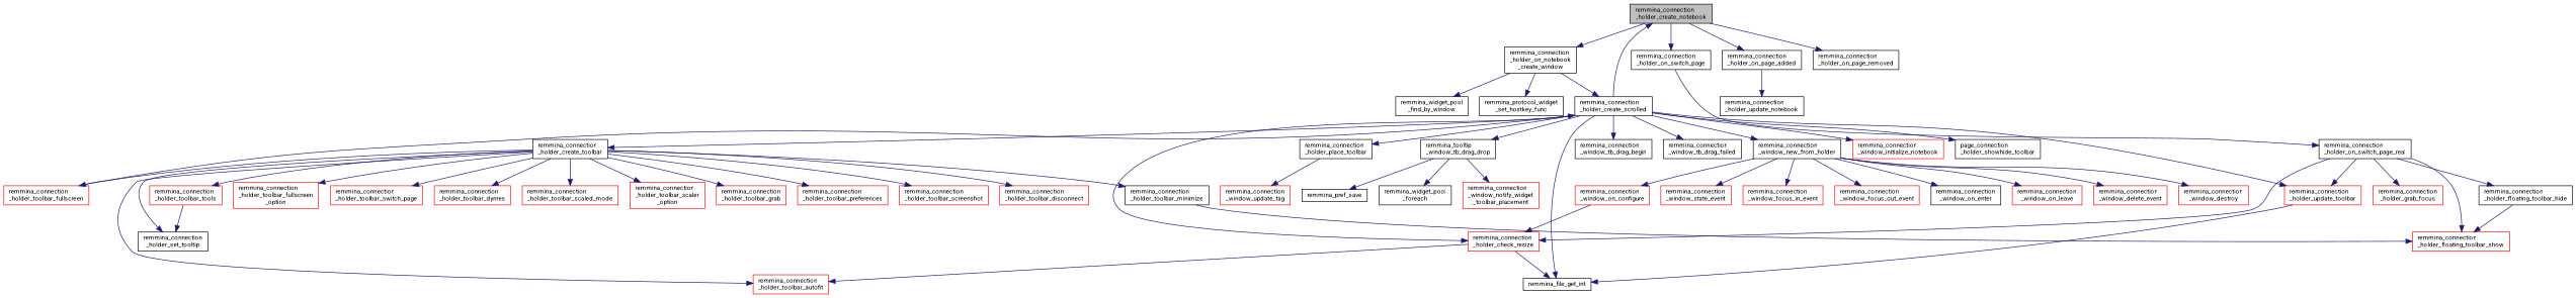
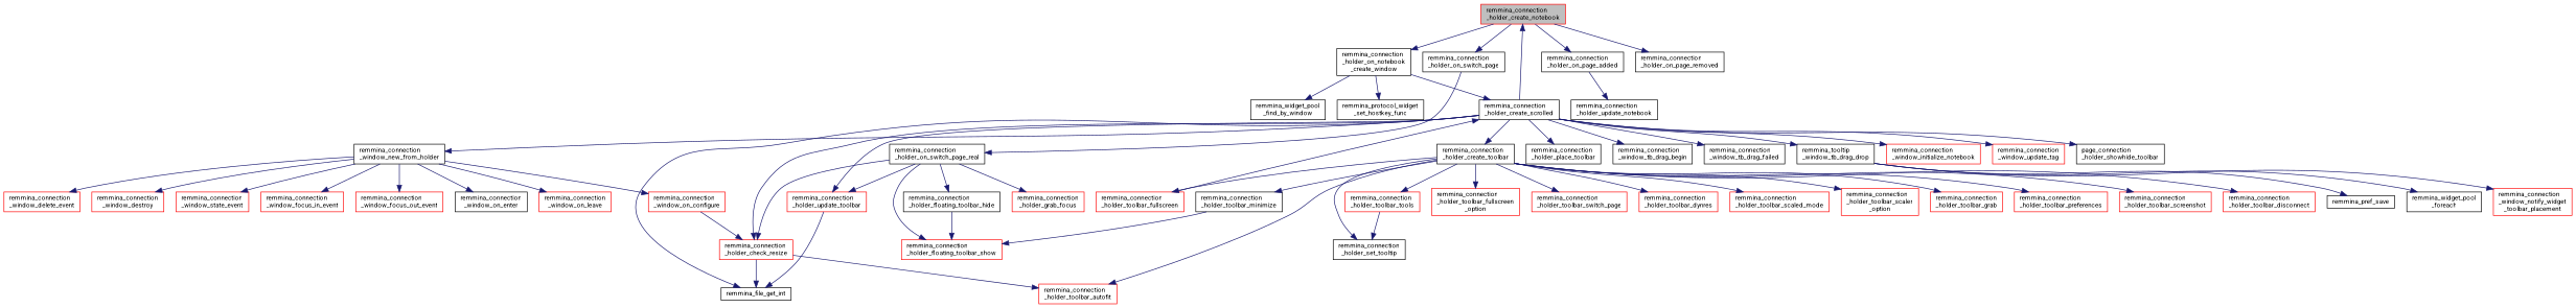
  digraph {
    fontname=Roboto
    rankdir=TB
    node [color=red fillcolor=white fontname=Roboto fontsize=10 shape=record style=filled]
    edge [color=midnightblue fontname=Roboto fontsize=10 labelfontname=Helvetica labelfontsize=10 style=solid]
-   n1 [color=black fillcolor=grey75 fontcolor=black height=0.2 label="remmina_connection\l_holder_create_notebook" width=0.4]
+   n1 [fillcolor=grey75 fontcolor=black height=0.2 label="remmina_connection\l_holder_create_notebook" width=0.4]
    n2 [color=black height=0.2 label="remmina_connection\l_holder_on_notebook\l_create_window" width=0.4]
    n3 [color=black height=0.2 label="remmina_connection\l_holder_on_switch_page" width=0.4]
    n4 [color=black height=0.2 label="remmina_connection\l_holder_on_page_added" width=0.4]
    n5 [color=black height=0.2 label="remmina_connection\l_holder_on_page_removed" width=0.4]
    n6 [color=black height=0.2 label="remmina_widget_pool\l_find_by_window" width=0.4]
    n7 [color=black height=0.2 label="remmina_connection\l_holder_create_scrolled" width=0.4]
    n8 [color=black height=0.2 label="remmina_protocol_widget\l_set_hostkey_func" width=0.4]
    n9 [color=black height=0.2 label="remmina_connection\l_holder_on_switch_page_real" width=0.4]
    n10 [color=black height=0.2 label="remmina_connection\l_holder_update_notebook" width=0.4]
    n11 [color=black height=0.2 label="remmina_connection\l_window_new_from_holder" width=0.4]
    n12 [height=0.2 label="remmina_connection\l_holder_check_resize" width=0.4]
    n13 [color=black height=0.2 label=remmina_file_get_int width=0.4]
    n14 [color=black height=0.2 label="remmina_connection\l_holder_create_toolbar" width=0.4]
    n15 [color=black height=0.2 label="remmina_connection\l_holder_place_toolbar" width=0.4]
    n16 [color=black height=0.2 label="remmina_connection\l_window_tb_drag_begin" width=0.4]
    n17 [color=black height=0.2 label="remmina_connection\l_window_tb_drag_failed" width=0.4]
    n18 [color=black height=0.2 label="remmina_tooltip\l_window_tb_drag_drop" width=0.4]
    n19 [height=0.2 label="remmina_connection\l_window_initialize_notebook" width=0.4]
    n20 [height=0.2 label="remmina_connection\l_window_update_tag" width=0.4]
    n21 [height=0.2 label="remmina_connection\l_holder_update_toolbar" width=0.4]
    n22 [color=black height=0.2 label="page_connection\l_holder_showhide_toolbar" width=0.4]
    n23 [height=0.2 label="remmina_connection\l_window_delete_event" width=0.4]
    n24 [height=0.2 label="remmina_connection\l_window_destroy" width=0.4]
    n25 [height=0.2 label="remmina_connection\l_window_state_event" width=0.4]
    n26 [height=0.2 label="remmina_connection\l_window_focus_in_event" width=0.4]
    n27 [height=0.2 label="remmina_connection\l_window_focus_out_event" width=0.4]
    n28 [color=black height=0.2 label="remmina_connection\l_window_on_enter" width=0.4]
    n29 [height=0.2 label="remmina_connection\l_window_on_leave" width=0.4]
    n30 [height=0.2 label="remmina_connection\l_window_on_configure" width=0.4]
    n31 [height=0.2 label="remmina_connection\l_holder_toolbar_autofit" width=0.4]
    n32 [color=black height=0.2 label="remmina_connection\l_holder_set_tooltip" width=0.4]
    n33 [height=0.2 label="remmina_connection\l_holder_toolbar_fullscreen" width=0.4]
    n34 [height=0.2 label="remmina_connection\l_holder_toolbar_fullscreen\l_option" width=0.4]
    n35 [height=0.2 label="remmina_connection\l_holder_toolbar_switch_page" width=0.4]
    n36 [height=0.2 label="remmina_connection\l_holder_toolbar_dynres" width=0.4]
    n37 [height=0.2 label="remmina_connection\l_holder_toolbar_scaled_mode" width=0.4]
    n38 [height=0.2 label="remmina_connection\l_holder_toolbar_scaler\l_option" width=0.4]
    n39 [height=0.2 label="remmina_connection\l_holder_toolbar_grab" width=0.4]
    n40 [height=0.2 label="remmina_connection\l_holder_toolbar_preferences" width=0.4]
    n41 [height=0.2 label="remmina_connection\l_holder_toolbar_tools" width=0.4]
    n42 [height=0.2 label="remmina_connection\l_holder_toolbar_screenshot" width=0.4]
    n43 [color=black height=0.2 label="remmina_connection\l_holder_toolbar_minimize" width=0.4]
    n44 [height=0.2 label="remmina_connection\l_holder_toolbar_disconnect" width=0.4]
    n45 [color=black height=0.2 label=remmina_pref_save width=0.4]
    n46 [color=black height=0.2 label="remmina_widget_pool\l_foreach" width=0.4]
    n47 [height=0.2 label="remmina_connection\l_window_notify_widget\l_toolbar_placement" width=0.4]
    n48 [height=0.2 label="remmina_connection\l_holder_floating_toolbar_show" width=0.4]
    n49 [color=black height=0.2 label="remmina_connection\l_holder_floating_toolbar_hide" width=0.4]
    n50 [height=0.2 label="remmina_connection\l_holder_grab_focus" width=0.4]
    n1 -> n2
    n1 -> n3
    n1 -> n4
    n1 -> n5
    n2 -> n6
    n2 -> n7
    n2 -> n8
    n3 -> n9
    n4 -> n10
    n7 -> n1
    n7 -> n11
    n7 -> n12
    n7 -> n13
    n7 -> n14
    n7 -> n15
    n7 -> n16
    n7 -> n17
    n7 -> n18
    n7 -> n19
-   n15 -> n20
+   n7 -> n20
    n7 -> n21
    n7 -> n22
    n9 -> n12
    n9 -> n21
    n9 -> n48
    n9 -> n49
    n9 -> n50
    n11 -> n23
    n11 -> n24
    n11 -> n25
    n11 -> n26
    n11 -> n27
    n11 -> n28
    n11 -> n29
    n11 -> n30
    n12 -> n13
    n12 -> n31
    n14 -> n31
    n14 -> n32
    n14 -> n33
    n14 -> n34
    n14 -> n35
    n14 -> n36
    n14 -> n37
    n14 -> n38
    n14 -> n39
    n14 -> n40
    n14 -> n41
    n14 -> n42
    n14 -> n43
    n14 -> n44
    n18 -> n45
    n18 -> n46
    n18 -> n47
    n21 -> n13
    n30 -> n12
    n33 -> n7
    n41 -> n32
    n43 -> n48
    n49 -> n48
  }
